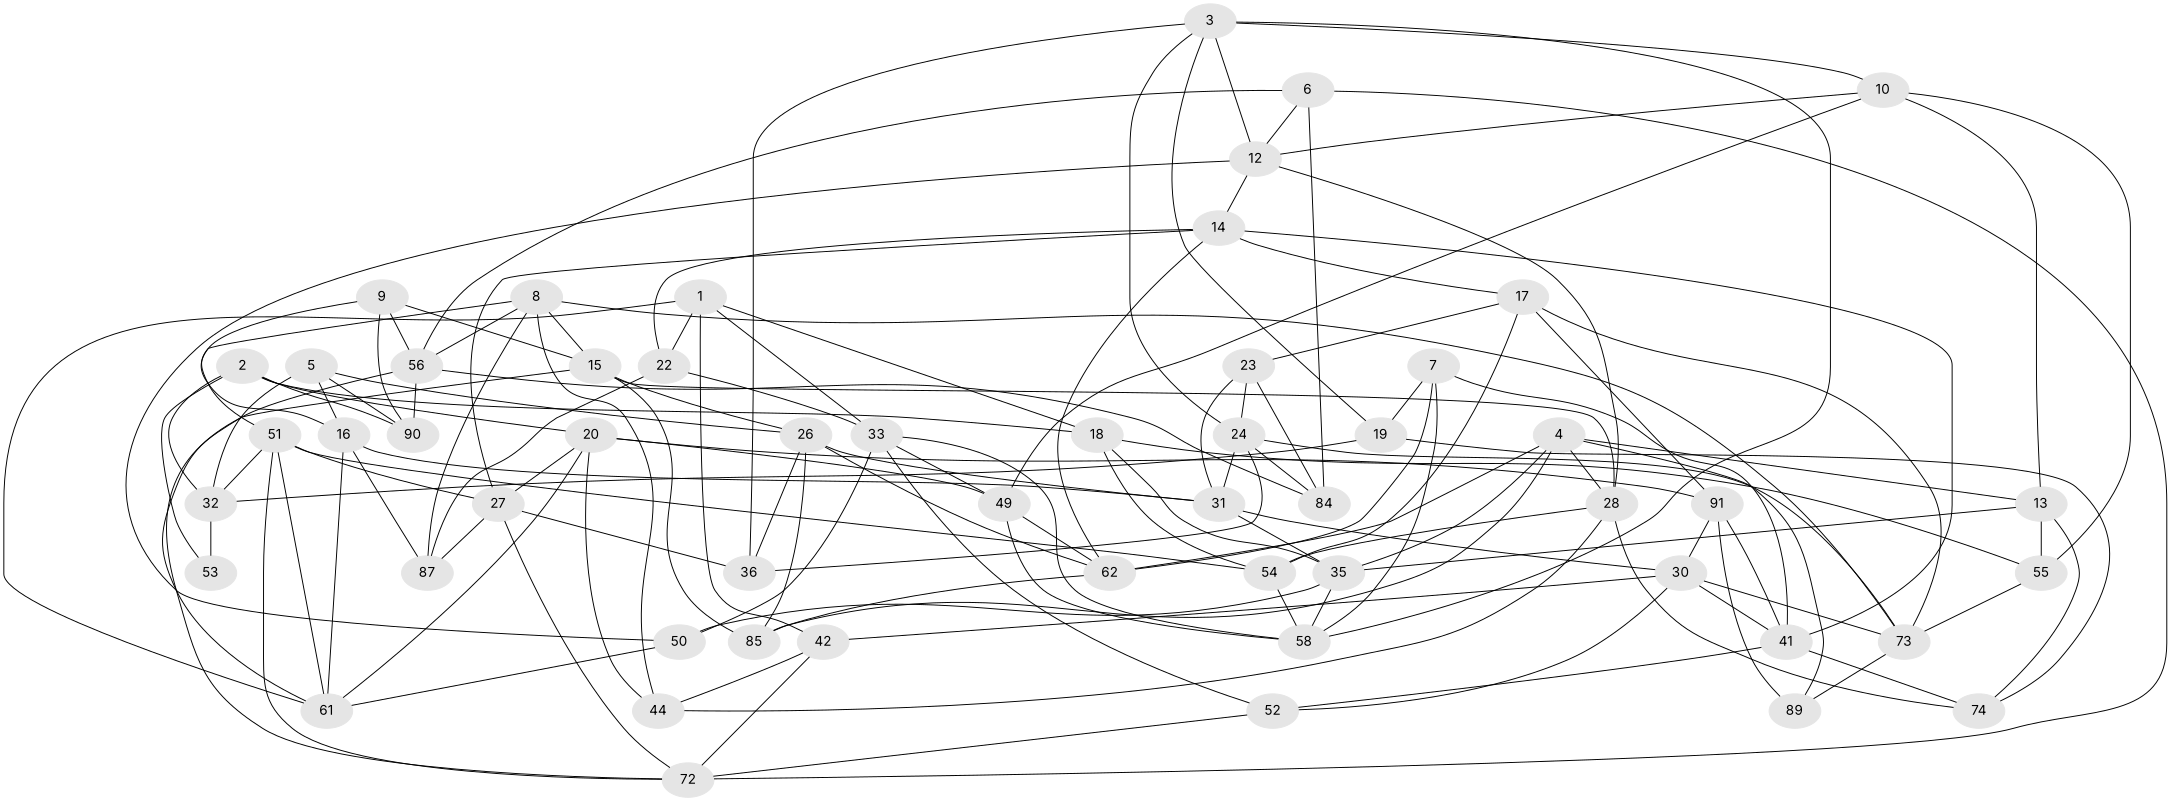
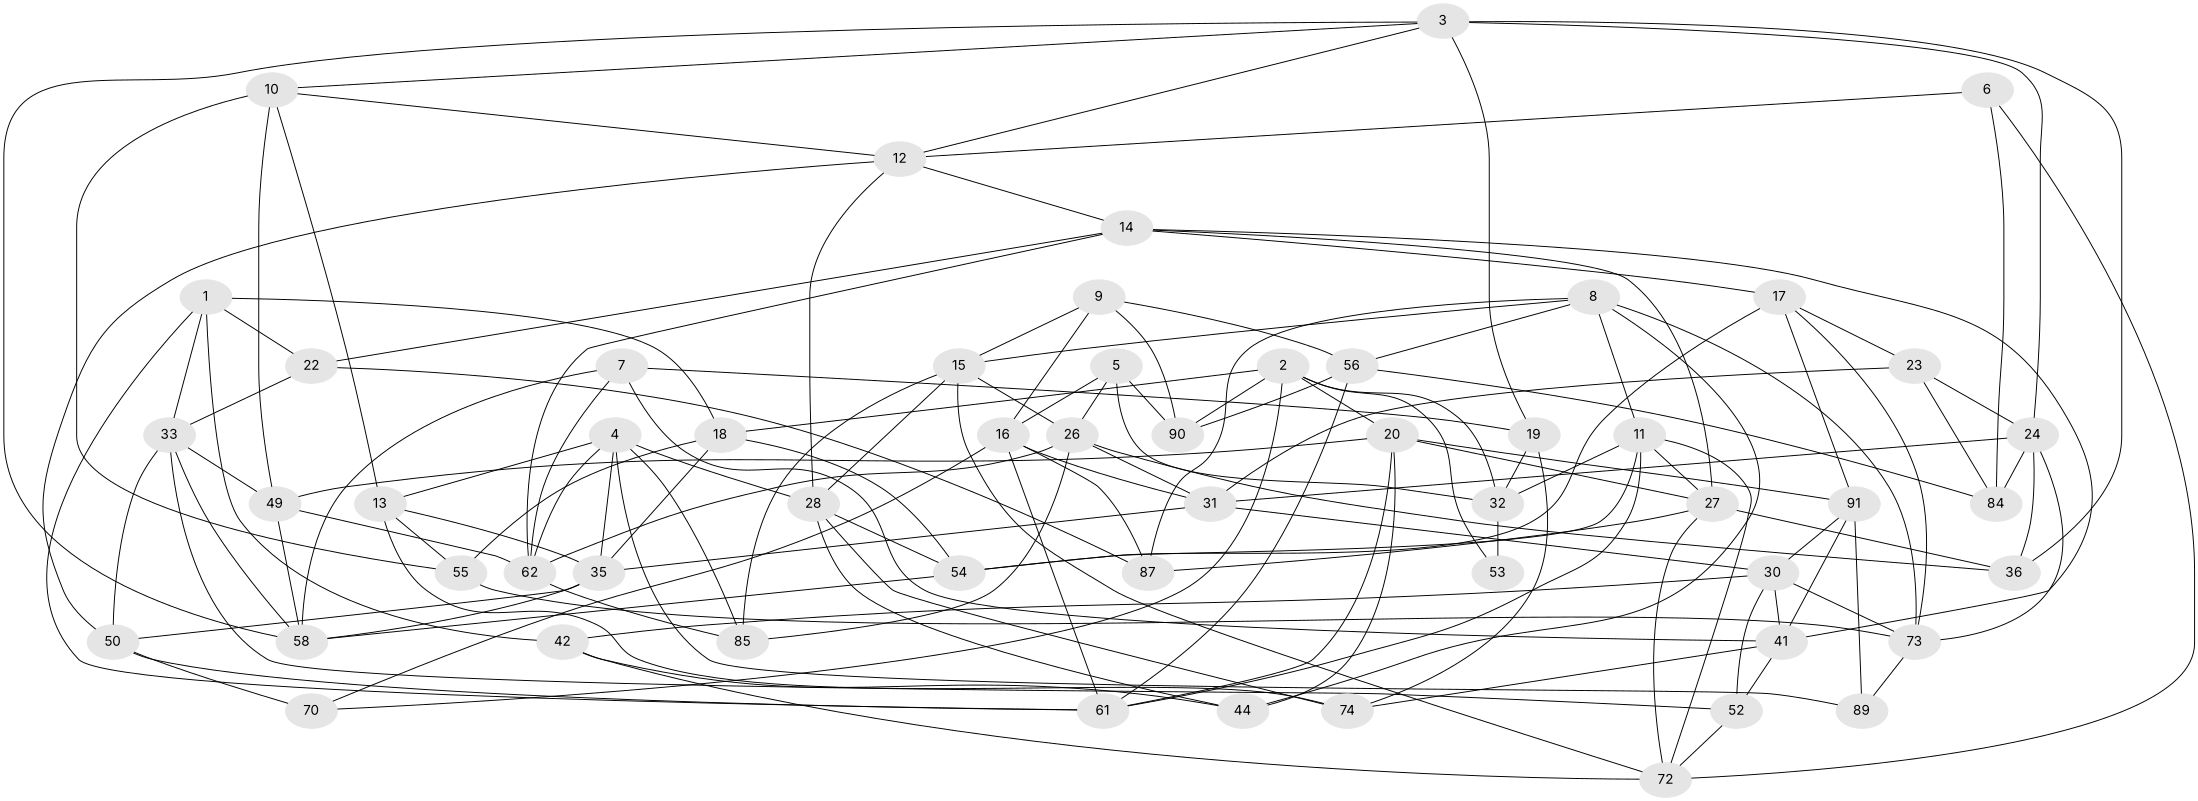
  graph {
    fontname=Inter
    node [color=gray90 fontname=Inter style=filled]
    edge [fontname=Inter]
    1 [super="+40"]
    18 [super="+37"]
    22
    33 [super="+57"]
    42
    61 [super="+75"]
    35 [super="+86"]
    55
    54 [super="+83"]
    87
    58 [super="+71"]
    49 [super="+76"]
    50 [super="+66"]
    52
    72 [super="+88"]
    44
    2 [super="+65"]
    20 [super="+59"]
    32 [super="+45"]
    53
+   70
    90
    27 [super="+51"]
    n24 [label=91 super="+34"]
    3 [super="+67"]
    10 [super="+69"]
    12 [super="+63"]
    19
    24 [super="+81"]
    36
    13 [super="+82"]
    28 [super="+29"]
    14 [super="+48"]
    74
    84
    73 [super="+79"]
    31 [super="+68"]
    4 [super="+77"]
    62 [super="+78"]
    85
    89
    16 [super="+64"]
    5
    26 [super="+60"]
    6
    56 [super="+80"]
    7
    41 [super="+46"]
    8 [super="+30"]
-   11 [super="+39" label=51]
+   11 [super="+39"]
    15 [super="+43"]
    9
    17 [super="+25"]
    23
    n55 [label=30 super="+47"]
    1 -- 18 [weight=2]
    1 -- 22
    1 -- 33
    1 -- 42
    1 -- 61
    18 -- 35
    18 -- 55
    18 -- 54
    22 -- 33
    22 -- 87
    33 -- 58
    33 -- 49
    33 -- 50
    33 -- 52
    42 -- 72
    42 -- 44
    35 -- 58
    35 -- 50
    55 -- 73
    54 -- 58
    49 -- 58
    49 -- 62
    50 -- 61
+   50 -- 70 [weight=2]
    52 -- 72
    2 -- 18
    2 -- 20
    2 -- 32
    2 -- 53
+   2 -- 70
    2 -- 90
    20 -- 61
    20 -- 49
    20 -- 44
    20 -- 27
    20 -- n24
    32 -- 53 [weight=2]
    27 -- 87
    27 -- 72
    27 -- 36
    n24 -- 89 [weight=2]
    n24 -- 41
    n24 -- n55
    3 -- 58
    3 -- 10
    3 -- 12
    3 -- 19
    3 -- 24
    3 -- 36
    10 -- 55
    10 -- 49 [weight=2]
    10 -- 12
    10 -- 13
    12 -- 50
    12 -- 28
    12 -- 14
    19 -- 32
    19 -- 74
    24 -- 36
    24 -- 84
    24 -- 73
    24 -- 31
    13 -- 35
    13 -- 55
    13 -- 74
    28 -- 54
    28 -- 44
    28 -- 74
    14 -- 22
    14 -- 27
    14 -- 62
    14 -- 41
    14 -- 17
    73 -- 89
    31 -- 35
    31 -- n55
    4 -- 35
    4 -- 13
    4 -- 28
    4 -- 62
    4 -- 85
    4 -- 89
    62 -- 85
    16 -- 61
    16 -- 87
+   16 -- 70
    16 -- 31
    5 -- 32
    5 -- 90
    5 -- 16
    5 -- 26
    26 -- 36
    26 -- 31
    26 -- 62
    26 -- 85
    6 -- 72
    6 -- 12
    6 -- 84
-   6 -- 56
    56 -- 61
    56 -- 90
    56 -- 84
    7 -- 58
    7 -- 19
    7 -- 62
    7 -- 41
    41 -- 52
    41 -- 74
    8 -- 87
    8 -- 44
    8 -- 73
    8 -- 56
    8 -- 11
    8 -- 15
    11 -- 61
    11 -- 54
    11 -- 72
    11 -- 32
    11 -- 27
    15 -- 72
    15 -- 28
    15 -- 85
    15 -- 26
    9 -- 90
    9 -- 16
    9 -- 56
    9 -- 15
    17 -- 54 [weight=2]
    17 -- n24
    17 -- 73
    17 -- 23
    23 -- 24
    23 -- 84
    23 -- 31
    n55 -- 42
    n55 -- 52
    n55 -- 73
    n55 -- 41
  }
